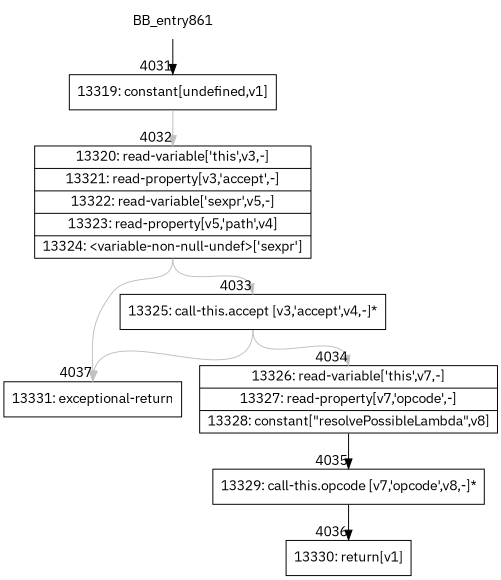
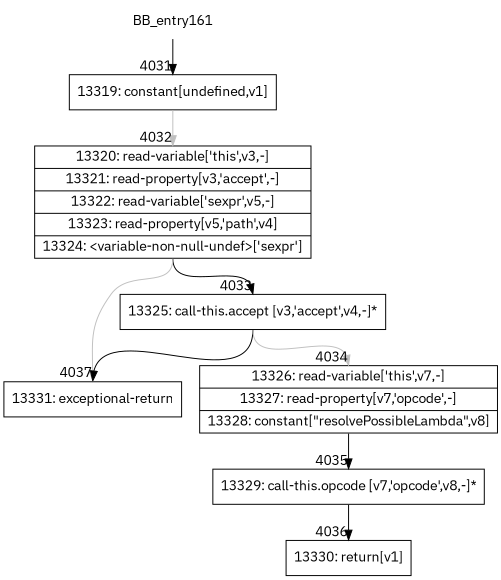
  digraph {
    fontname="IBM Plex Sans"
    rankdir=TD
    node [fontname="IBM Plex Sans" shape=record]
    edge [fontname="IBM Plex Sans" headport=n tailport=s]
-   BB_entry161 [shape=none label=BB_entry861]
+   BB_entry161 [shape=none]
    n2 [label="{13319: constant[undefined,v1]}"]
    n3 [label="{13320: read-variable['this',v3,-]|13321: read-property[v3,'accept',-]|13322: read-variable['sexpr',v5,-]|13323: read-property[v5,'path',v4]|13324: \<variable-non-null-undef\>['sexpr']}"]
    n4 [label="{13325: call-this.accept [v3,'accept',v4,-]*}"]
    n5 [label="{13331: exceptional-return}"]
    n6 [label="{13326: read-variable['this',v7,-]|13327: read-property[v7,'opcode',-]|13328: constant[\"resolvePossibleLambda\",v8]}"]
    n7 [label="{13329: call-this.opcode [v7,'opcode',v8,-]*}"]
    n8 [label="{13330: return[v1]}"]
    BB_entry161 -> n2 [headlabel="    4031"]
    n2 -> n3 [color=gray headlabel="      4032"]
-   n3 -> n4 [headlabel="      4033" color=gray]
+   n3 -> n4 [headlabel="      4033"]
    n3 -> n5 [color=gray headlabel="      4037"]
-   n4 -> n5 [color=gray]
+   n4 -> n5 [color=black]
    n4 -> n6 [color=gray headlabel="      4034"]
    n6 -> n7 [headlabel="      4035"]
    n7 -> n8 [headlabel="      4036"]
  }
